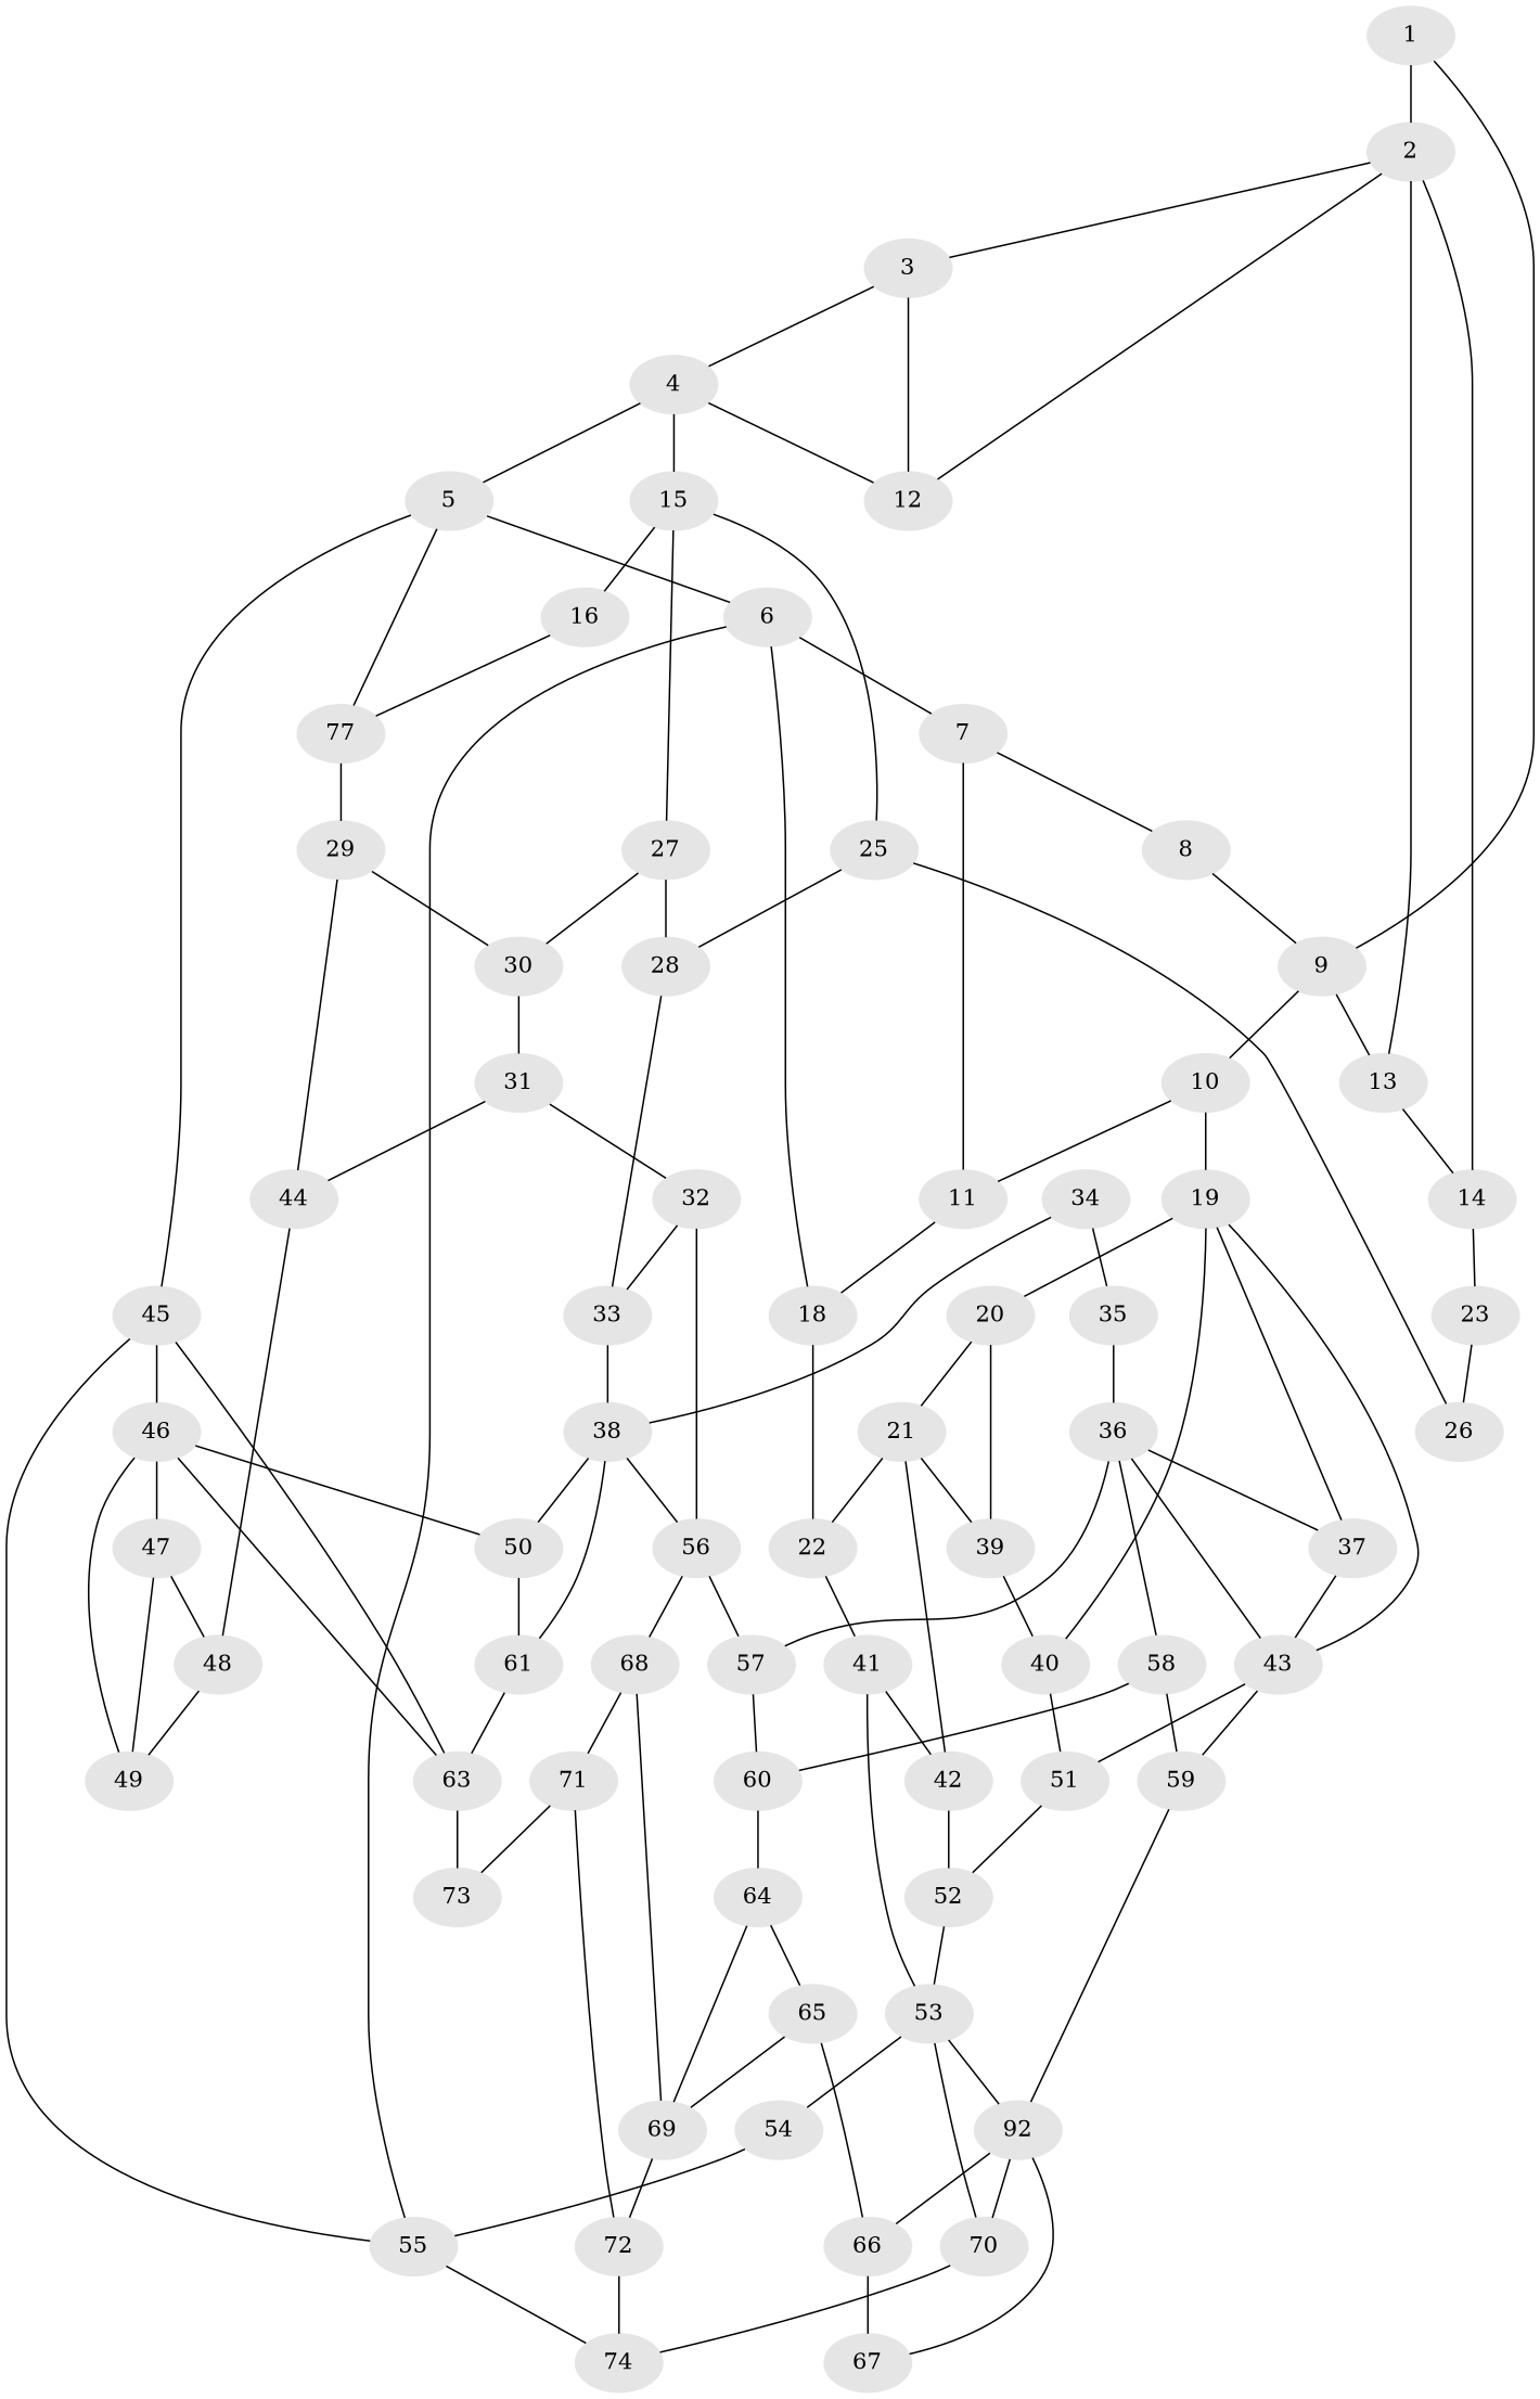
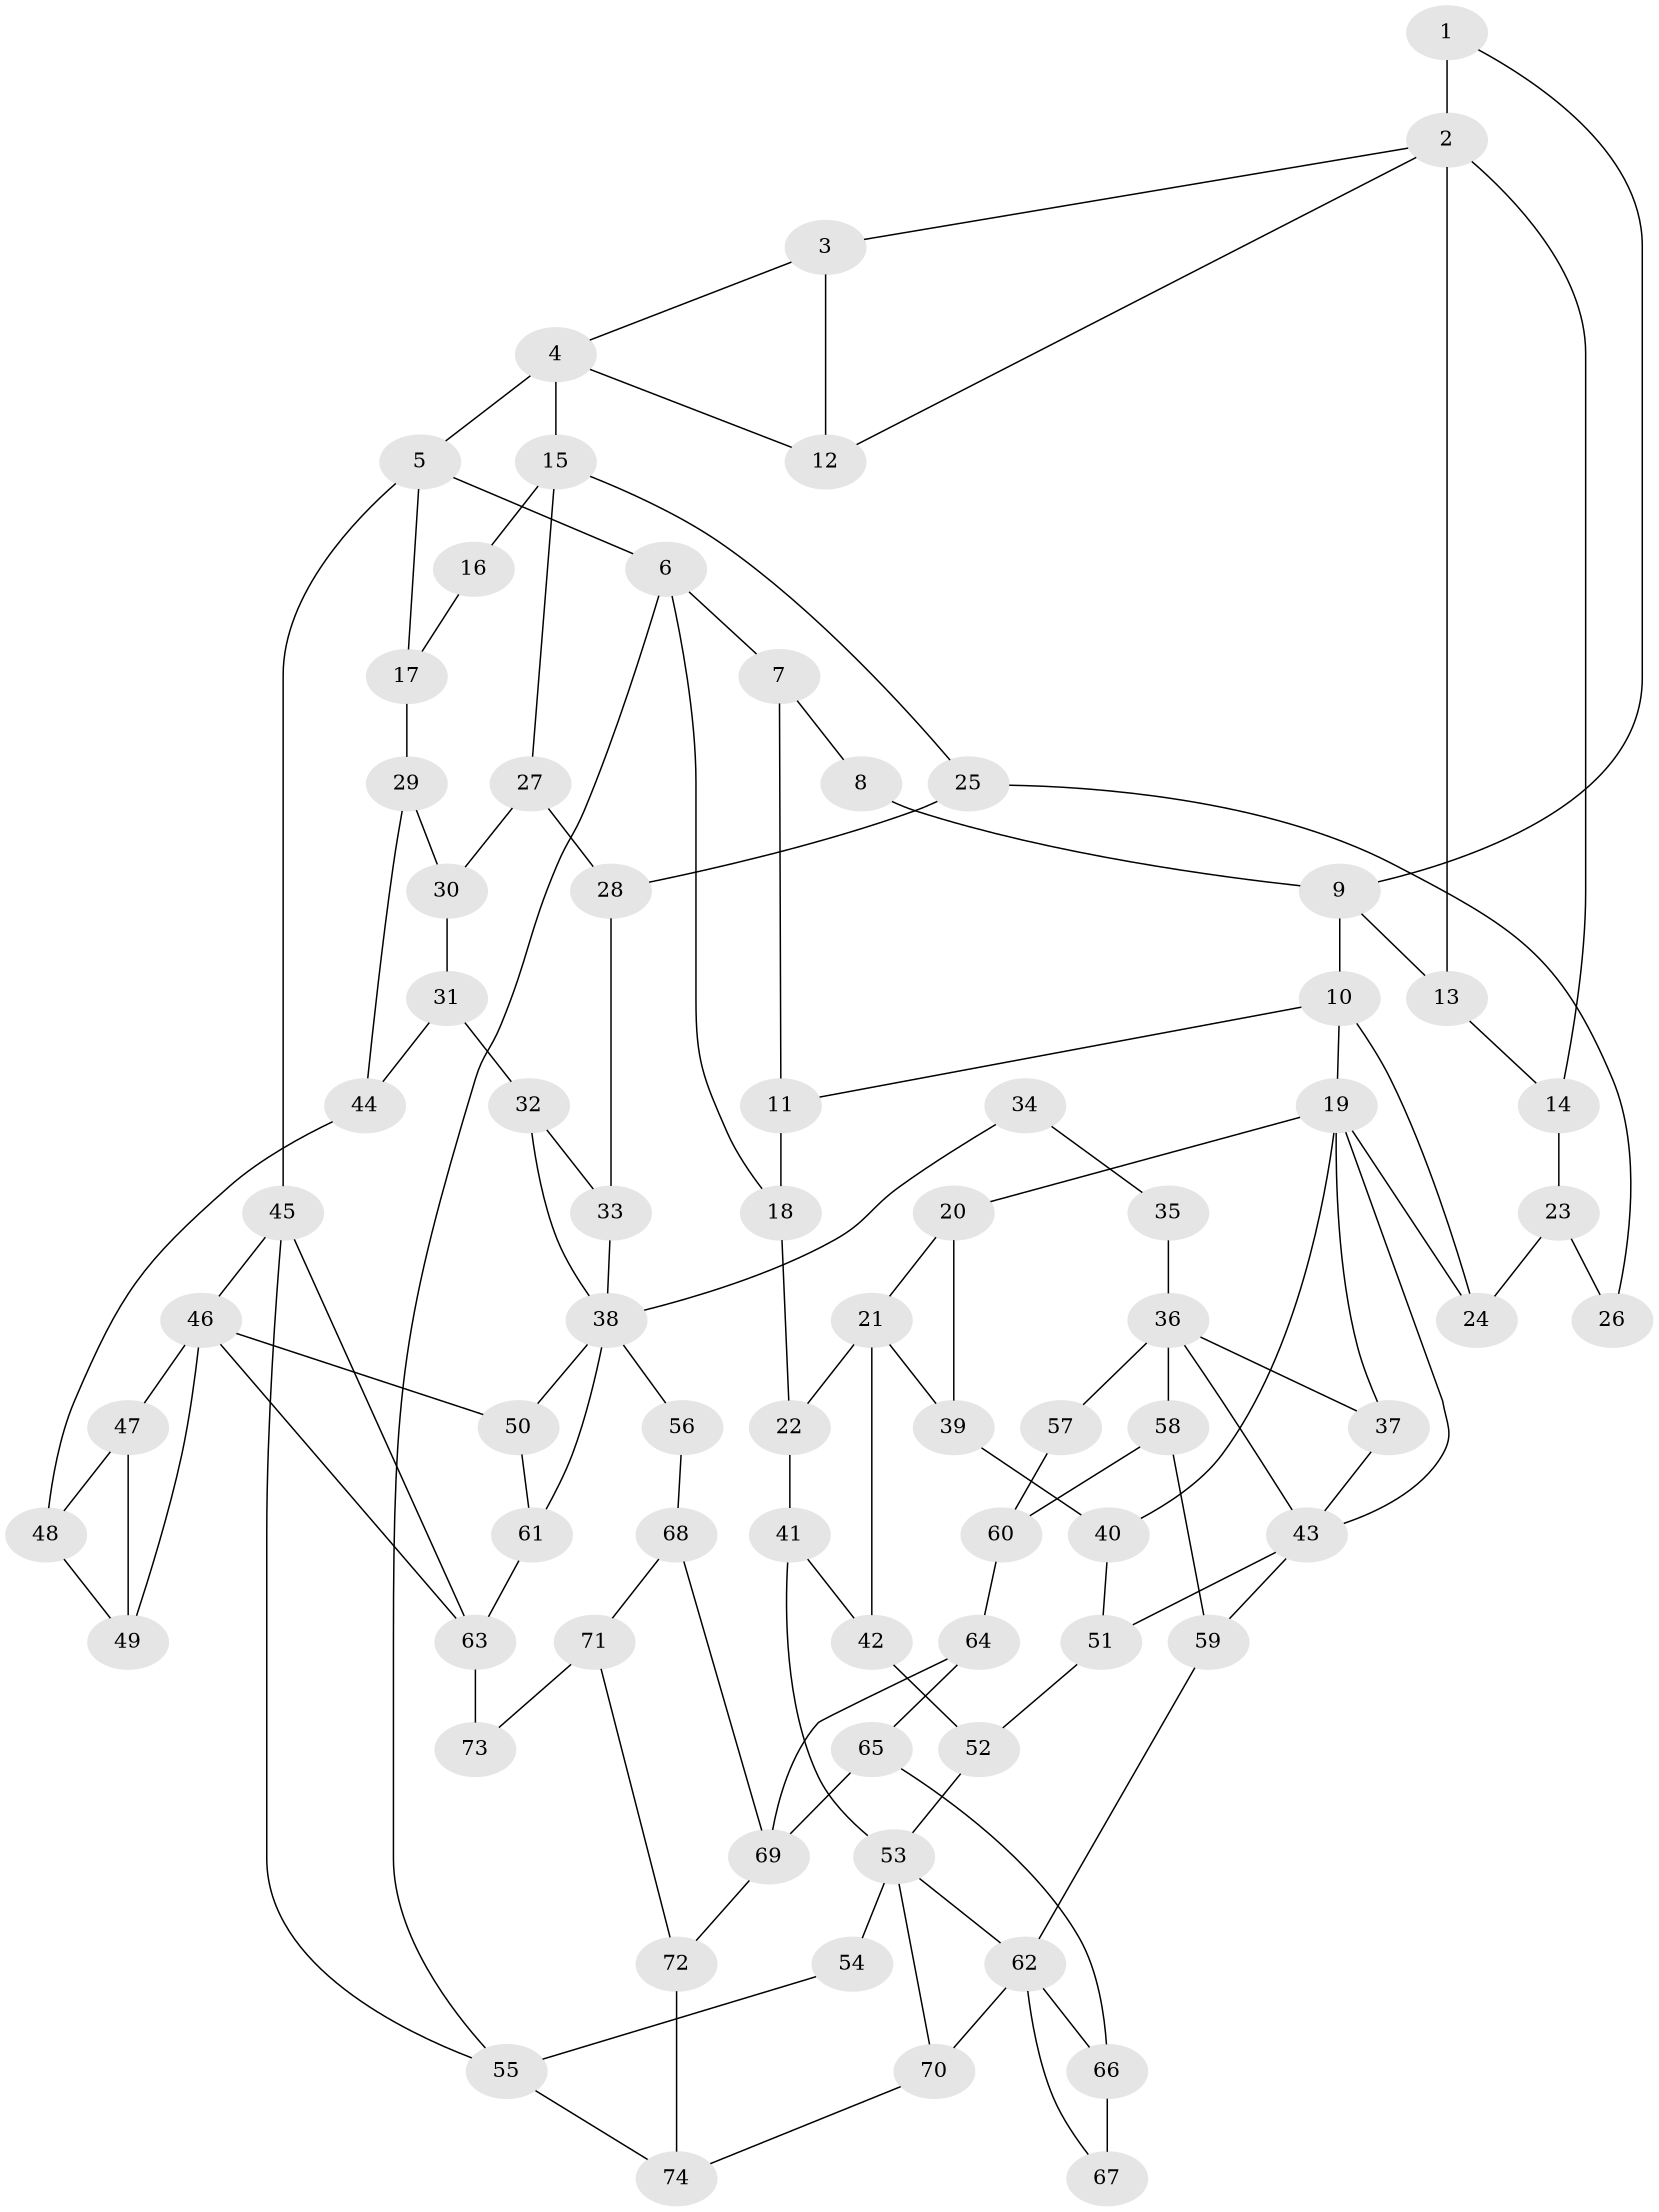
  graph {
    node [color=gray90 style=filled]
    edge [weight=1.0]
    1
    2
    9
    3
    12
    13
    14
    10
    4
    23
    5
    15
    6
-   17 [label=77]
+   17
    45
    16
    25
    27
    7
    18
    55
    29
    46
    63
    8
    11
    22
    74
    19
+   24
    20
    37
    40
    43
    26
    28
    30
    44
    41
    21
    39
    51
    59
    42
    52
    53
    33
    34
    38
    35
    31
    48
    32
    50
    56
    61
    36
    57
    58
    60
    68
    54
-   62 [label=92]
+   62
    70
    49
    47
    73
    66
    67
    69
    71
    64
    65
    72
    1 -- 2 [weight=2.0]
    1 -- 9
    2 -- 3
    2 -- 12
    2 -- 13
    2 -- 14
    9 -- 13
    9 -- 10 [weight=2.0]
    3 -- 12
    3 -- 4
    13 -- 14
    14 -- 23
    10 -- 11
    10 -- 19
+   10 -- 24 [weight=2.0]
    4 -- 12
    4 -- 5
    4 -- 15 [weight=2.0]
+   23 -- 24
    23 -- 26
    5 -- 6
    5 -- 17
    5 -- 45
    15 -- 16 [weight=2.0]
    15 -- 25
    15 -- 27
    6 -- 7
    6 -- 18
    6 -- 55
    17 -- 29
    45 -- 55
    45 -- 46
    45 -- 63
    16 -- 17
    25 -- 26
    25 -- 28
    27 -- 28
    27 -- 30
    7 -- 8
    7 -- 11
    18 -- 22
    55 -- 74
    29 -- 30
    29 -- 44
    46 -- 63 [weight=2.0]
    46 -- 50
    46 -- 49
    46 -- 47
    63 -- 73 [weight=2.0]
    8 -- 9
    11 -- 18
    22 -- 41
+   19 -- 24
    19 -- 20
    19 -- 37
    19 -- 40
    19 -- 43
    20 -- 21
    20 -- 39
    37 -- 43
    40 -- 51
    43 -- 51
    43 -- 59
    28 -- 33
    30 -- 31
    44 -- 48 [weight=2.0]
    41 -- 42
    41 -- 53
    21 -- 22
    21 -- 39
    21 -- 42
    39 -- 40
    51 -- 52
    59 -- 62
    42 -- 52
    52 -- 53
    53 -- 54 [weight=2.0]
    53 -- 62
    53 -- 70
    33 -- 38
    34 -- 38
    34 -- 35
    38 -- 50
    38 -- 56
    38 -- 61
    35 -- 36 [weight=2.0]
    31 -- 44
    31 -- 32
    48 -- 49
    32 -- 33
-   32 -- 56
+   32 -- 38
    50 -- 61
-   56 -- 57
    56 -- 68
    61 -- 63
    36 -- 37
    36 -- 43
    36 -- 57
    36 -- 58
    57 -- 60
    58 -- 59
    58 -- 60
    60 -- 64
    68 -- 69
    68 -- 71
    54 -- 55
    62 -- 70
    62 -- 66
    62 -- 67
    70 -- 74
    47 -- 48
    47 -- 49
    66 -- 67 [weight=2.0]
    69 -- 72
    71 -- 73
    71 -- 72
    64 -- 69
    64 -- 65
    65 -- 66 [weight=2.0]
    65 -- 69 [weight=3.0]
    72 -- 74
  }
